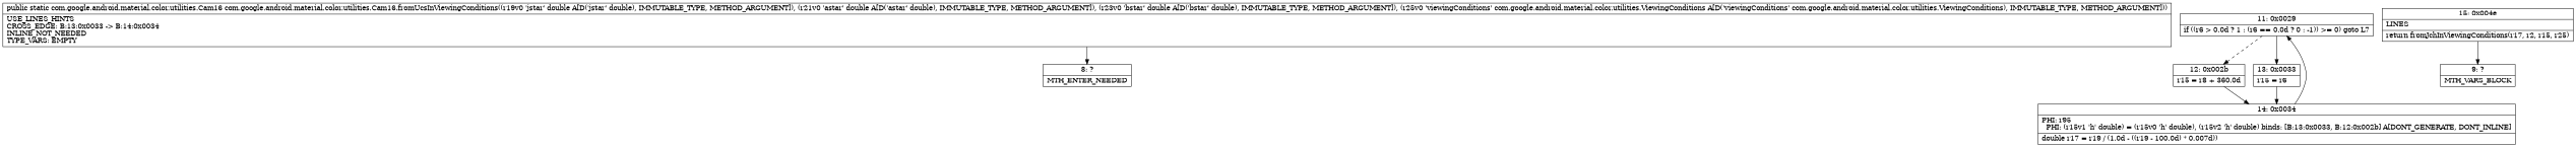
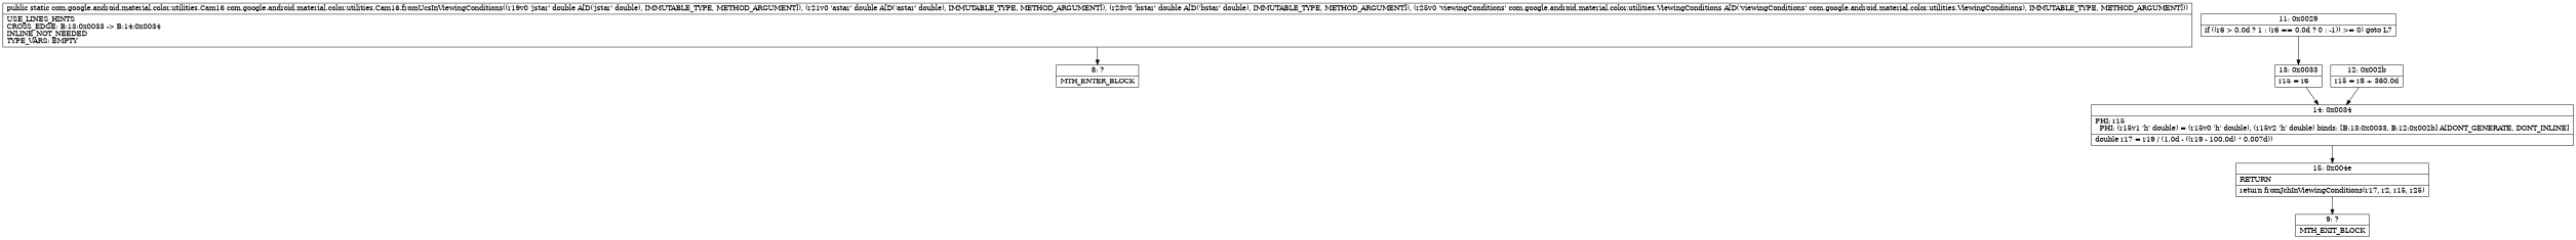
  digraph {
    node [shape=record]
-   n1 [label="{8\:\ ?|MTH_ENTER_NEEDED\l}"]
+   n1 [label="{8\:\ ?|MTH_ENTER_BLOCK\l}"]
    n2 [label="{11\:\ 0x0029|if ((r6 \> 0.0d ? 1 : (r6 == 0.0d ? 0 : \-1)) \>= 0) goto L7\l}"]
    n3 [label="{12\:\ 0x002b|r15 = r8 + 360.0d\l}"]
    n4 [label="{13\:\ 0x0033|r15 = r6\l}"]
-   n5 [label="{14\:\ 0x0034|PHI: r95 \l  PHI: (r15v1 'h' double) = (r15v0 'h' double), (r15v2 'h' double) binds: [B:13:0x0033, B:12:0x002b] A[DONT_GENERATE, DONT_INLINE]\l|double r17 = r19 \/ (1.0d \- ((r19 \- 100.0d) * 0.007d))\l}"]
-   n6 [label="{15\:\ 0x004e|LINES\l|return fromJchInViewingConditions(r17, r2, r15, r25)\l}"]
-   n7 [label="{9\:\ ?|MTH_VARS_BLOCK\l}"]
+   n5 [label="{14\:\ 0x0034|PHI: r15 \l  PHI: (r15v1 'h' double) = (r15v0 'h' double), (r15v2 'h' double) binds: [B:13:0x0033, B:12:0x002b] A[DONT_GENERATE, DONT_INLINE]\l|double r17 = r19 \/ (1.0d \- ((r19 \- 100.0d) * 0.007d))\l}"]
+   n6 [label="{15\:\ 0x004e|RETURN\l|return fromJchInViewingConditions(r17, r2, r15, r25)\l}"]
+   n7 [label="{9\:\ ?|MTH_EXIT_BLOCK\l}"]
    n8 [label="{public static com.google.android.material.color.utilities.Cam16 com.google.android.material.color.utilities.Cam16.fromUcsInViewingConditions((r19v0 'jstar' double A[D('jstar' double), IMMUTABLE_TYPE, METHOD_ARGUMENT]), (r21v0 'astar' double A[D('astar' double), IMMUTABLE_TYPE, METHOD_ARGUMENT]), (r23v0 'bstar' double A[D('bstar' double), IMMUTABLE_TYPE, METHOD_ARGUMENT]), (r25v0 'viewingConditions' com.google.android.material.color.utilities.ViewingConditions A[D('viewingConditions' com.google.android.material.color.utilities.ViewingConditions), IMMUTABLE_TYPE, METHOD_ARGUMENT]))  | USE_LINES_HINTS\lCROSS_EDGE: B:13:0x0033 \-\> B:14:0x0034\lINLINE_NOT_NEEDED\lTYPE_VARS: EMPTY\l}"]
-   n2 -> n3 [style=dashed]
    n2 -> n4
    n3 -> n5
    n4 -> n5
-   n5 -> n2
+   n5 -> n6
    n6 -> n7
    n8 -> n1
  }
